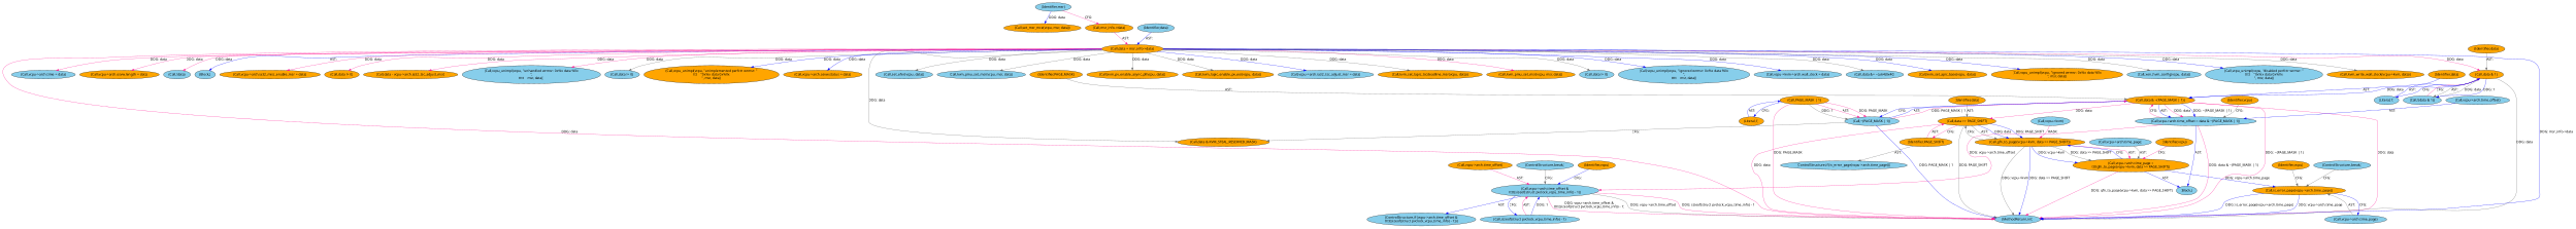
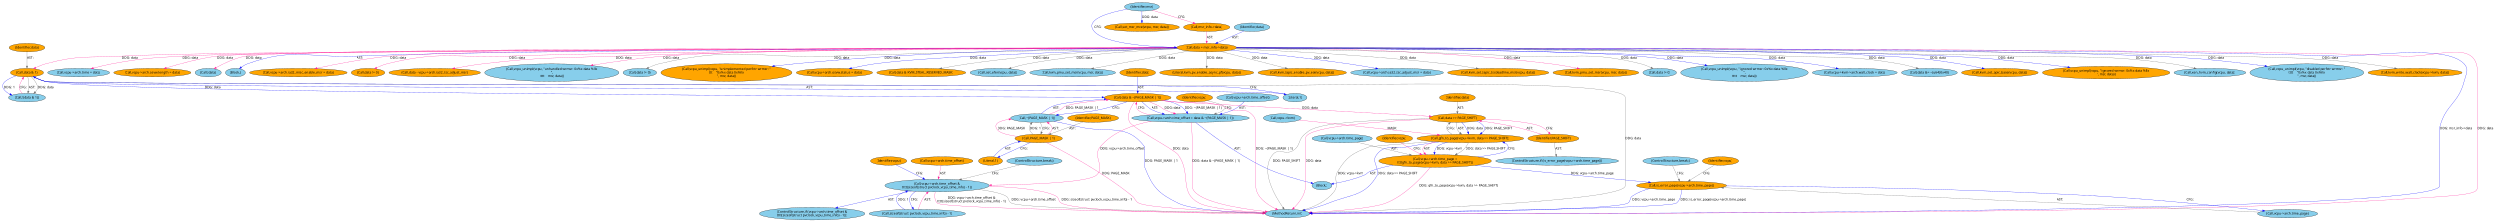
  digraph {
    fontname="Noto Sans"
    node [fillcolor=orange fontname="Noto Sans" style=filled]
    edge [color=blue fontname="Noto Sans"]
    n1 [label="(Call,data & ~(PAGE_MASK | 1))"]
    n2 [fillcolor=skyblue label="(Call,~(PAGE_MASK | 1))"]
    n3 [fillcolor=skyblue label="(Call,vcpu->arch.time_offset = data & ~(PAGE_MASK | 1))"]
    n4 [label="(Call,data >> PAGE_SHIFT)"]
    n5 [fillcolor=skyblue label="(MethodReturn,int)"]
    n6 [label="(Call,PAGE_MASK | 1)"]
    n7 [fillcolor=skyblue label="(Call,vcpu->arch.time_offset &\n\t\t\t\t(sizeof(struct pvclock_vcpu_time_info) - 1))"]
    n8 [fillcolor=skyblue label="(Block,)"]
    n9 [label="(Call,gfn_to_page(vcpu->kvm, data >> PAGE_SHIFT))"]
    n10 [label="(Identifier,PAGE_SHIFT)"]
    n11 [label="(Call,data & 1)"]
    n12 [fillcolor=skyblue label="(Call,!(data & 1))"]
    n13 [fillcolor=skyblue label="(Literal,1)"]
    n14 [label="(Call,data = msr_info->data)"]
    n15 [fillcolor=skyblue label="(Call,vcpu->arch.time = data)"]
    n16 [label="(Call,vcpu->arch.osvw.length = data)"]
    n17 [fillcolor=skyblue label="(Call,!data)"]
    n18 [fillcolor=skyblue label="(Block,)"]
    n19 [label="(Call,vcpu->arch.ia32_misc_enable_msr = data)"]
    n20 [label="(Call,data != 0)"]
    n21 [label="(Call,data - vcpu->arch.ia32_tsc_adjust_msr)"]
    n22 [fillcolor=skyblue label="(Call,vcpu_unimpl(vcpu, \"unhandled wrmsr: 0x%x data %llx\n\",\n\t\t\t\t    msr, data))"]
    n23 [fillcolor=skyblue label="(Call,data != 0)"]
    n24 [label="(Call,vcpu_unimpl(vcpu, \"unimplemented perfctr wrmsr: \"\n\t\t\t    \"0x%x data 0x%llx\n\", msr, data))"]
    n25 [label="(Call,vcpu->arch.osvw.status = data)"]
    n26 [label="(Call,data & KVM_STEAL_RESERVED_MASK)"]
    n27 [fillcolor=skyblue label="(Call,set_efer(vcpu, data))"]
    n28 [fillcolor=skyblue label="(Call,kvm_pmu_set_msr(vcpu, msr, data))"]
-   n29 [label="(Call,kvm_pv_enable_async_pf(vcpu, data))"]
+   n29 [label="(Literal,kvm_pv_enable_async_pf(vcpu, data))"]
    n30 [label="(Call,kvm_lapic_enable_pv_eoi(vcpu, data))"]
    n31 [fillcolor=skyblue label="(Call,vcpu->arch.ia32_tsc_adjust_msr = data)"]
    n32 [label="(Call,kvm_set_lapic_tscdeadline_msr(vcpu, data))"]
    n33 [label="(Call,kvm_pmu_set_msr(vcpu, msr, data))"]
    n34 [fillcolor=skyblue label="(Call,data != 0)"]
    n35 [fillcolor=skyblue label="(Call,vcpu_unimpl(vcpu, \"ignored wrmsr: 0x%x data %llx\n\",\n\t\t\t\t    msr, data))"]
    n36 [fillcolor=skyblue label="(Call,vcpu->kvm->arch.wall_clock = data)"]
    n37 [fillcolor=skyblue label="(Call,data &= ~(u64)0x40)"]
    n38 [label="(Call,kvm_set_apic_base(vcpu, data))"]
    n39 [label="(Call,vcpu_unimpl(vcpu, \"ignored wrmsr: 0x%x data %llx\n\", msr, data))"]
    n40 [fillcolor=skyblue label="(Call,xen_hvm_config(vcpu, data))"]
    n41 [fillcolor=skyblue label="(Call,vcpu_unimpl(vcpu, \"disabled perfctr wrmsr: \"\n\t\t\t\t    \"0x%x data 0x%llx\n\", msr, data))"]
    n42 [label="(Call,kvm_write_wall_clock(vcpu->kvm, data))"]
    n43 [label="(Call,set_msr_mce(vcpu, msr, data))"]
    n44 [label="(Call,msr_info->data)"]
    n45 [label="(Literal,1)"]
    n46 [fillcolor=skyblue label="(Call,sizeof(struct pvclock_vcpu_time_info) - 1)"]
    n47 [fillcolor=skyblue label="(ControlStructure,if (vcpu->arch.time_offset &\n\t\t\t\t(sizeof(struct pvclock_vcpu_time_info) - 1)))"]
    n48 [label="(Call,vcpu->arch.time_page =\n\t\t\t\tgfn_to_page(vcpu->kvm, data >> PAGE_SHIFT))"]
    n49 [fillcolor=skyblue label="(ControlStructure,if (is_error_page(vcpu->arch.time_page)))"]
    n50 [label="(Call,is_error_page(vcpu->arch.time_page))"]
    n51 [fillcolor=skyblue label="(Call,vcpu->arch.time_page)"]
    n52 [label="(Identifier,data)"]
    n53 [label="(Call,vcpu->arch.time_offset)"]
    n54 [label="(Identifier,vcpu)"]
    n55 [fillcolor=skyblue label="(Call,vcpu->arch.time_page)"]
    n56 [fillcolor=skyblue label="(Identifier,data)"]
    n57 [fillcolor=skyblue label="(Call,vcpu->arch.time_offset)"]
    n58 [label="(Identifier,data)"]
    n59 [label="(Identifier,PAGE_MASK)"]
    n60 [fillcolor=skyblue label="(Call,vcpu->kvm)"]
    n61 [fillcolor=skyblue label="(ControlStructure,break;)"]
    n62 [label="(Identifier,vcpu)"]
    n63 [fillcolor=skyblue label="(ControlStructure,break;)"]
    n64 [fillcolor=skyblue label="(Identifier,msr)"]
    n65 [label="(Identifier,vcpu)"]
    n66 [label="(Identifier,vcpu)"]
    n67 [label="(Identifier,data)"]
    n1 -> n2 [label="CFG: "]
    n1 -> n3 [label="AST: "]
    n1 -> n3 [color=deeppink label="DDG: data"]
    n1 -> n3 [label="DDG: ~(PAGE_MASK | 1)"]
    n1 -> n4 [color=deeppink label="DDG: data"]
    n1 -> n5 [color=deeppink label="DDG: ~(PAGE_MASK | 1)"]
    n1 -> n5 [color=deeppink label="DDG: data"]
    n2 -> n1 [label="AST: "]
    n2 -> n1 [color=deeppink label="DDG: PAGE_MASK | 1"]
    n2 -> n5 [label="DDG: PAGE_MASK | 1"]
-   n2 -> n26 [color=gray40 label="CFG: "]
+   n2 -> n6 [color=gray40 label="CFG: "]
    n3 -> n1 [color=deeppink label="CFG: "]
    n3 -> n5 [color=deeppink label="DDG: data & ~(PAGE_MASK | 1)"]
    n3 -> n7 [color=deeppink label="DDG: vcpu->arch.time_offset"]
    n3 -> n8 [label="AST: "]
    n4 -> n5 [color=deeppink label="DDG: data"]
    n4 -> n5 [color=gray40 label="DDG: PAGE_SHIFT"]
    n4 -> n9 [color=gray40 label="AST: "]
    n4 -> n9 [label="DDG: data"]
    n4 -> n9 [label="DDG: PAGE_SHIFT"]
    n4 -> n10 [color=deeppink label="CFG: "]
    n6 -> n2 [color=deeppink label="AST: "]
    n6 -> n2 [color=deeppink label="DDG: PAGE_MASK"]
    n6 -> n2 [color=gray40 label="DDG: 1"]
    n6 -> n5 [color=deeppink label="DDG: PAGE_MASK"]
    n6 -> n45 [label="CFG: "]
    n7 -> n5 [color=deeppink label="DDG: vcpu->arch.time_offset &\n\t\t\t\t(sizeof(struct pvclock_vcpu_time_info) - 1)"]
    n7 -> n5 [color=gray40 label="DDG: vcpu->arch.time_offset"]
    n7 -> n5 [color=deeppink label="DDG: sizeof(struct pvclock_vcpu_time_info) - 1"]
    n7 -> n46 [label="CFG: "]
    n7 -> n47 [label="AST: "]
    n9 -> n4 [color=gray40 label="CFG: "]
    n9 -> n5 [color=gray40 label="DDG: vcpu->kvm"]
    n9 -> n5 [label="DDG: data >> PAGE_SHIFT"]
    n9 -> n48 [color=deeppink label="AST: "]
    n9 -> n48 [label="DDG: vcpu->kvm"]
    n9 -> n48 [color=gray40 label="DDG: data >> PAGE_SHIFT"]
    n10 -> n4 [color=deeppink label="AST: "]
    n10 -> n49 [color=gray40 label="AST: "]
    n11 -> n1 [label="DDG: data"]
    n11 -> n5 [color=gray40 label="DDG: data"]
    n11 -> n12 [color=gray40 label="AST: "]
    n11 -> n12 [color=gray40 label="DDG: data"]
    n11 -> n12 [label="DDG: 1"]
    n11 -> n13 [label="CFG: "]
    n12 -> n11 [color=deeppink label="CFG: "]
    n13 -> n11 [label="AST: "]
    n14 -> n5 [label="DDG: msr_info->data"]
    n14 -> n5 [color=deeppink label="DDG: data"]
    n14 -> n11 [color=deeppink label="DDG: data"]
    n14 -> n15 [color=deeppink label="DDG: data"]
    n14 -> n16 [color=deeppink label="DDG: data"]
    n14 -> n17 [color=deeppink label="DDG: data"]
    n14 -> n18 [label="AST: "]
    n14 -> n19 [color=deeppink label="DDG: data"]
    n14 -> n20 [color=deeppink label="DDG: data"]
    n14 -> n21 [color=deeppink label="DDG: data"]
    n14 -> n22 [color=deeppink label="DDG: data"]
    n14 -> n23 [color=gray40 label="DDG: data"]
    n14 -> n24 [label="DDG: data"]
    n14 -> n25 [label="DDG: data"]
    n14 -> n26 [color=gray40 label="DDG: data"]
    n14 -> n27 [color=gray40 label="DDG: data"]
    n14 -> n28 [color=gray40 label="DDG: data"]
    n14 -> n29 [color=gray40 label="DDG: data"]
    n14 -> n30 [color=gray40 label="DDG: data"]
    n14 -> n31 [label="DDG: data"]
    n14 -> n32 [color=gray40 label="DDG: data"]
    n14 -> n33 [color=deeppink label="DDG: data"]
    n14 -> n34 [color=gray40 label="DDG: data"]
    n14 -> n35 [label="DDG: data"]
    n14 -> n36 [label="DDG: data"]
    n14 -> n37 [color=gray40 label="DDG: data"]
    n14 -> n38 [label="DDG: data"]
    n14 -> n39 [label="DDG: data"]
    n14 -> n40 [color=gray40 label="DDG: data"]
    n14 -> n41 [label="DDG: data"]
    n14 -> n42 [color=gray40 label="DDG: data"]
    n44 -> n14 [color=deeppink label="AST: "]
    n45 -> n6 [label="AST: "]
    n46 -> n7 [color=deeppink label="AST: "]
    n46 -> n7 [label="DDG: 1"]
    n48 -> n5 [color=deeppink label="DDG: gfn_to_page(vcpu->kvm, data >> PAGE_SHIFT)"]
    n48 -> n8 [label="AST: "]
    n48 -> n9 [label="CFG: "]
    n48 -> n50 [label="DDG: vcpu->arch.time_page"]
    n50 -> n5 [label="DDG: is_error_page(vcpu->arch.time_page)"]
    n50 -> n5 [label="DDG: vcpu->arch.time_page"]
    n50 -> n51 [label="CFG: "]
    n51 -> n50 [color=gray40 label="AST: "]
    n52 -> n11 [color=gray40 label="AST: "]
    n53 -> n7 [color=deeppink label="AST: "]
    n54 -> n3 [color=gray40 label="CFG: "]
    n55 -> n48 [color=gray40 label="AST: "]
    n56 -> n14 [label="AST: "]
    n57 -> n3 [label="AST: "]
    n58 -> n4 [color=gray40 label="AST: "]
-   n59 -> n1 [color=gray40 label="AST: "]
+   n59 -> n6 [color=gray40 label="AST: "]
    n60 -> n9 [color=deeppink label="MASK: "]
    n61 -> n7 [color=gray40 label="CFG: "]
    n62 -> n7 [label="CFG: "]
    n63 -> n50 [color=gray40 label="CFG: "]
+   n64 -> n14 [label="CFG: "]
    n64 -> n43 [label="DDG: data"]
    n64 -> n44 [color=deeppink label="CFG: "]
    n65 -> n50 [color=gray40 label="CFG: "]
    n66 -> n48 [color=deeppink label="CFG: "]
    n67 -> n1 [label="AST: "]
  }
